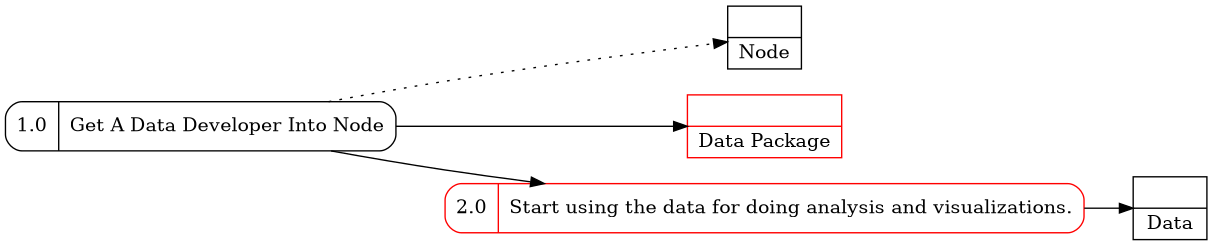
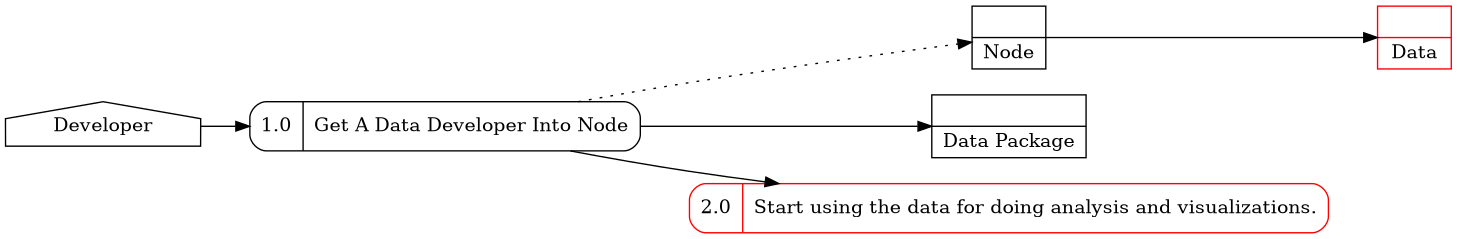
  digraph {
    rankdir=LR
    node [shape=record]
    edge [style=solid]
    n1 [label="<f0>  |<f1> Node "]
-   n2 [color=red label="<f0>  |<f1> Data Package "]
+   n2 [color=black label="<f0>  |<f1> Data Package "]
+   n3 [label=Developer shape=house]
    n4 [label="{<f0> 1.0|<f1> Get A Data Developer Into Node }" shape=Mrecord]
    n5 [color=red label="{<f0> 2.0|<f1> Start using the data for doing analysis and visualizations. }" shape=Mrecord]
-   n6 [color=black label="<f0>  |<f1> Data "]
+   n6 [color=red label="<f0>  |<f1> Data "]
+   n3 -> n4
    n4 -> n1 [style=dotted]
    n4 -> n2
    n4 -> n5
-   n5 -> n6
+   n1 -> n6
  }
